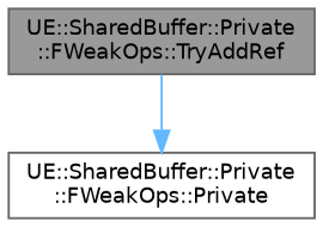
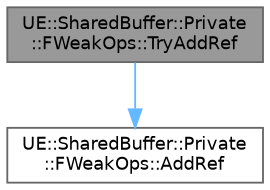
  digraph {
    rankdir=TB
    node [fontname=Helvetica fontsize=10 shape=box style=filled]
    n1 [color=gray40 fillcolor=grey60 fontcolor=black height=0.2 label="UE::SharedBuffer::Private\l::FWeakOps::TryAddRef" width=0.4]
-   n2 [color=grey40 fillcolor=white height=0.2 label="UE::SharedBuffer::Private\l::FWeakOps::Private" width=0.4]
+   n2 [color=grey40 fillcolor=white height=0.2 label="UE::SharedBuffer::Private\l::FWeakOps::AddRef" width=0.4]
    n1 -> n2 [color=steelblue1 fontname=Helvetica fontsize=10 labelfontname=Helvetica labelfontsize=10 style=solid]
  }
